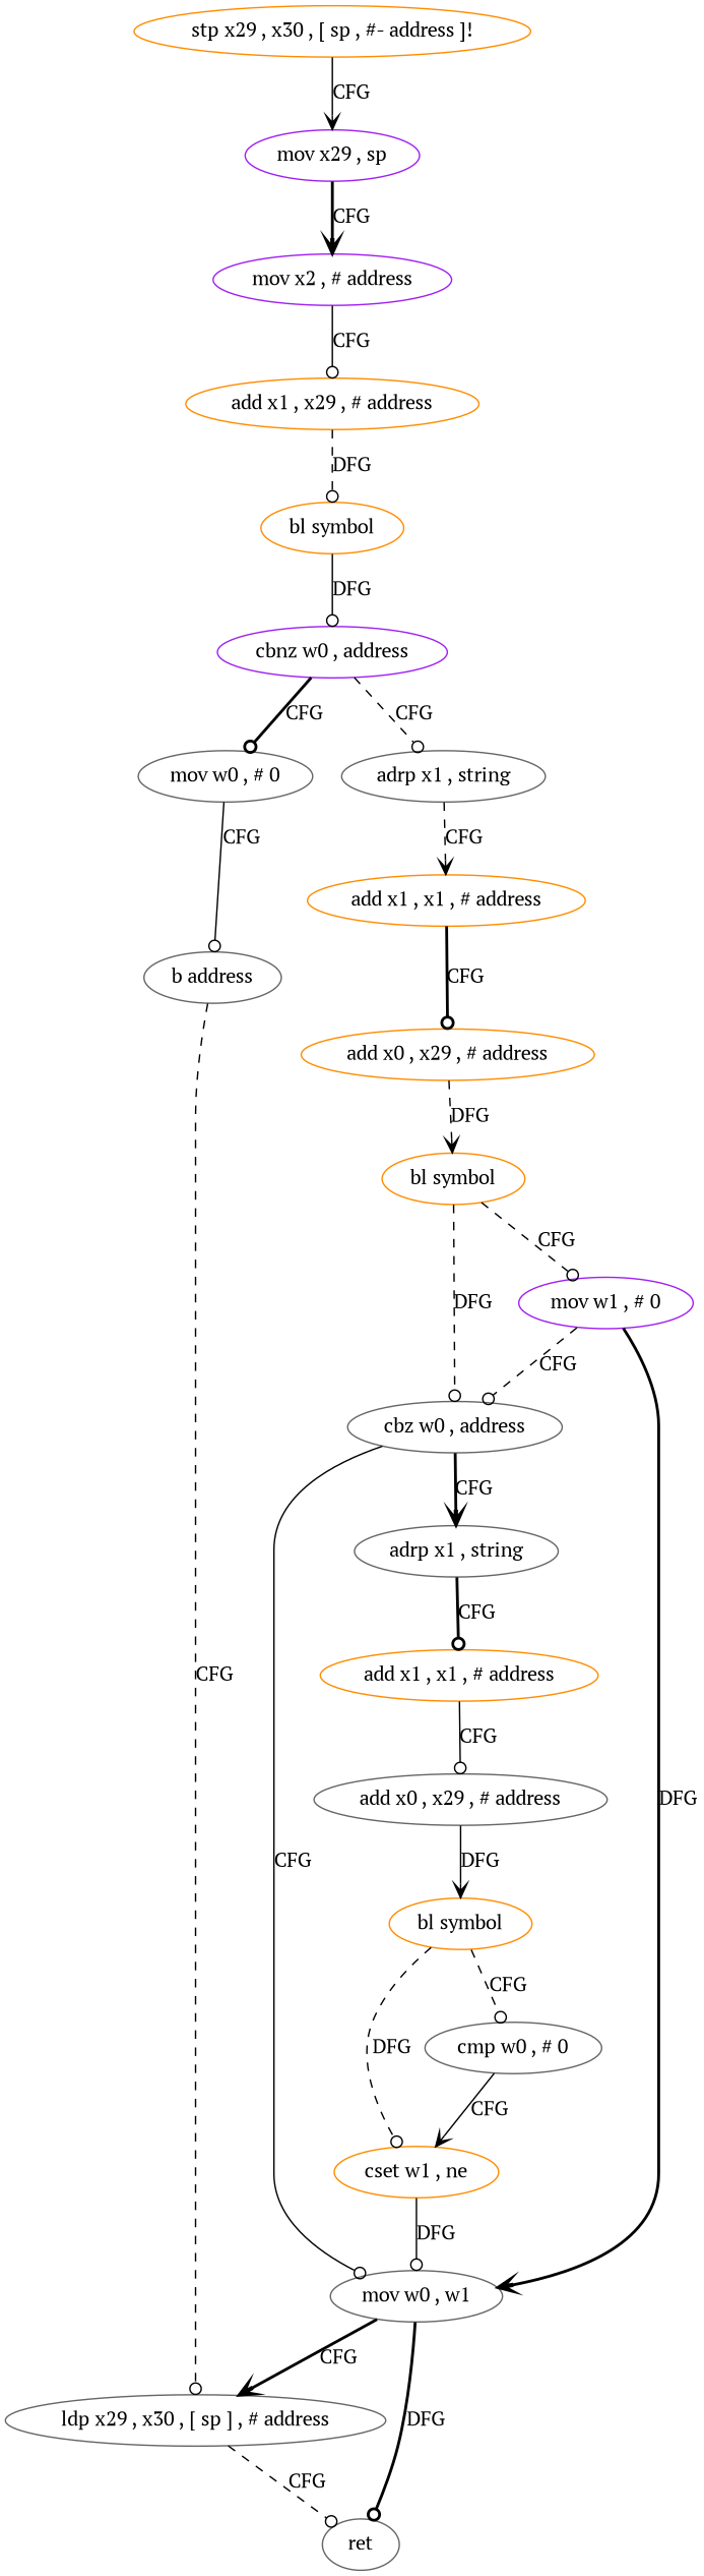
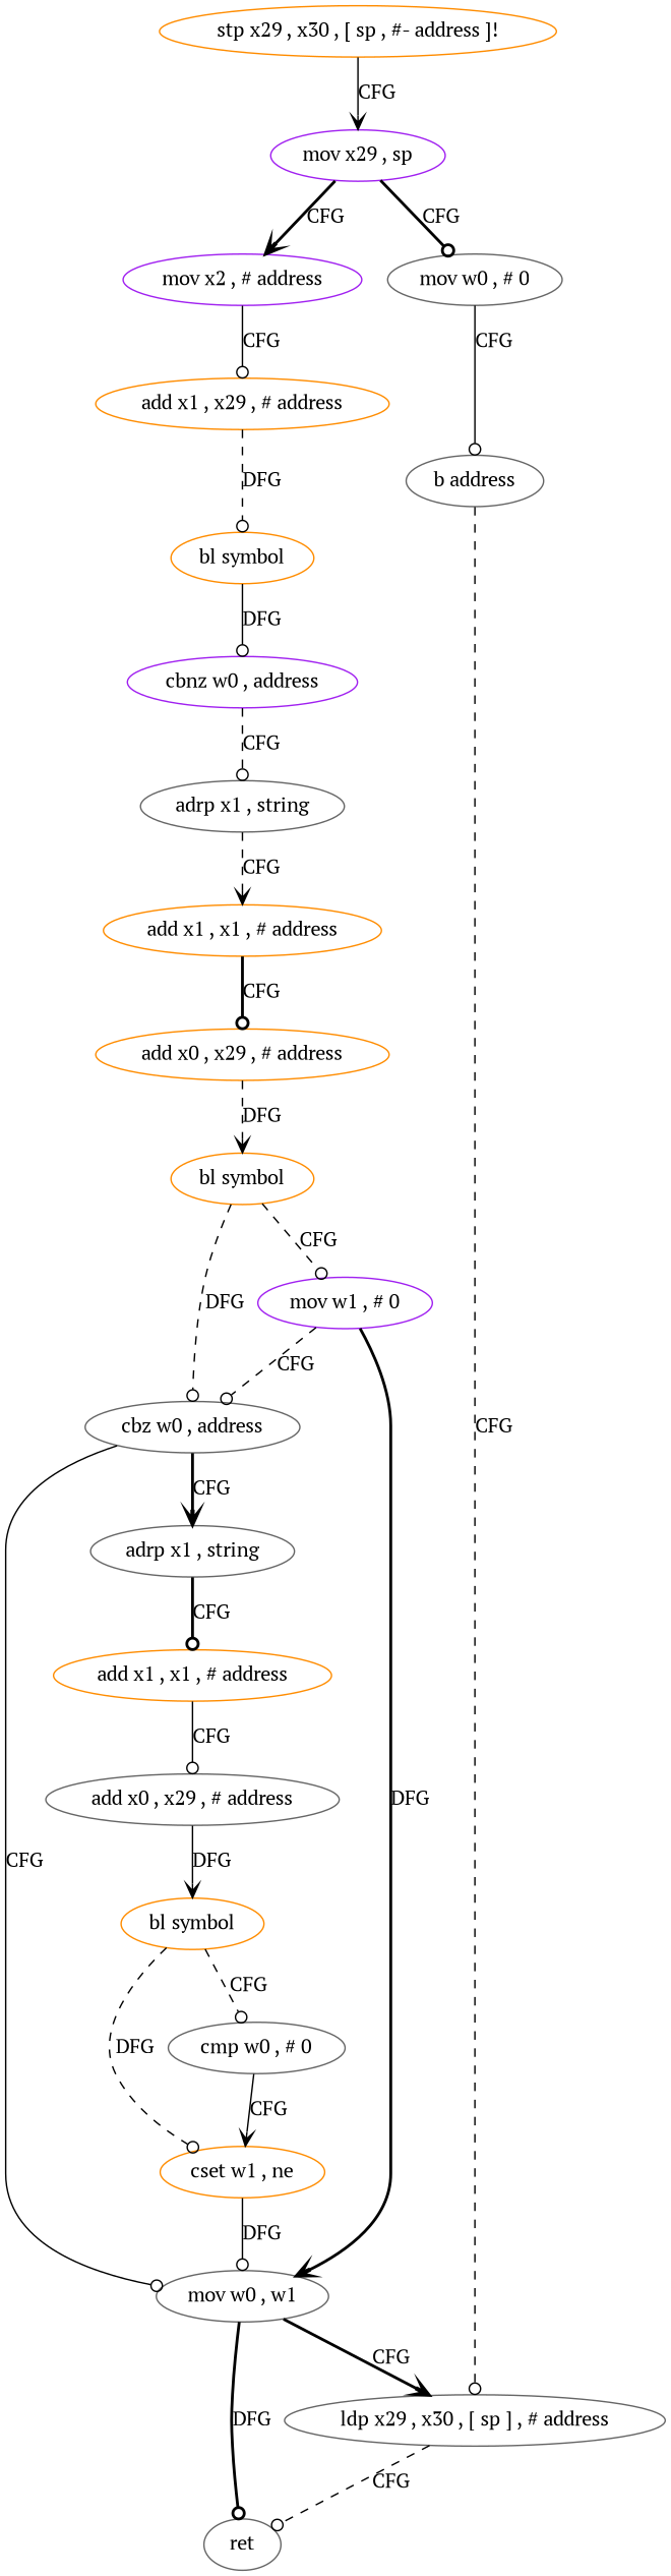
  digraph {
    fontname="PT Serif"
    node [color=gray40 fontname="PT Serif"]
    edge [arrowhead=odot fontname="PT Serif" style=dashed]
    n1 [color=darkorange label="stp x29 , x30 , [ sp , #- address ]!"]
    n2 [color=purple label="mov x29 , sp"]
    n3 [color=purple label="mov x2 , # address"]
    n4 [color=darkorange label="add x1 , x29 , # address"]
    n5 [color=darkorange label="bl symbol"]
    n6 [color=purple label="cbnz w0 , address"]
    n7 [label="mov w0 , # 0"]
    n8 [label="adrp x1 , string"]
    n9 [label="b address"]
    n10 [color=darkorange label="add x1 , x1 , # address"]
    n11 [label="ldp x29 , x30 , [ sp ] , # address"]
    n12 [label=ret]
    n13 [color=darkorange label="add x0 , x29 , # address"]
    n14 [color=darkorange label="bl symbol"]
    n15 [color=purple label="mov w1 , # 0"]
    n16 [label="cbz w0 , address"]
    n17 [label="mov w0 , w1"]
    n18 [label="adrp x1 , string"]
    n19 [color=darkorange label="add x1 , x1 , # address"]
    n20 [label="add x0 , x29 , # address"]
    n21 [color=darkorange label="bl symbol"]
    n22 [label="cmp w0 , # 0"]
    n23 [color=darkorange label="cset w1 , ne"]
    n1 -> n2 [arrowhead=vee label=CFG style=solid]
    n2 -> n3 [arrowhead=vee label=CFG style=bold]
    n3 -> n4 [label=CFG style=solid]
    n4 -> n5 [label=DFG]
    n5 -> n6 [label=DFG style=solid]
-   n6 -> n7 [label=CFG style=bold]
+   n2 -> n7 [label=CFG style=bold]
    n6 -> n8 [label=CFG]
    n7 -> n9 [label=CFG style=solid]
    n8 -> n10 [arrowhead=vee label=CFG]
    n9 -> n11 [label=CFG]
    n10 -> n13 [label=CFG style=bold]
    n11 -> n12 [label=CFG]
    n13 -> n14 [arrowhead=vee label=DFG]
    n14 -> n15 [label=CFG]
    n14 -> n16 [label=DFG]
    n15 -> n16 [label=CFG]
    n15 -> n17 [arrowhead=vee label=DFG style=bold]
    n16 -> n17 [label=CFG style=solid]
    n16 -> n18 [arrowhead=vee label=CFG style=bold]
    n17 -> n11 [arrowhead=vee label=CFG style=bold]
    n17 -> n12 [label=DFG style=bold]
    n18 -> n19 [label=CFG style=bold]
    n19 -> n20 [label=CFG style=solid]
    n20 -> n21 [arrowhead=vee label=DFG style=solid]
    n21 -> n22 [label=CFG]
    n21 -> n23 [label=DFG]
    n22 -> n23 [arrowhead=vee label=CFG style=solid]
    n23 -> n17 [label=DFG style=solid]
  }
